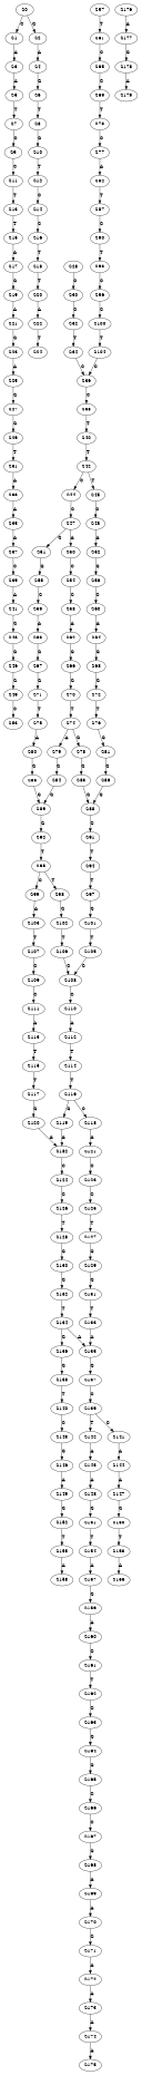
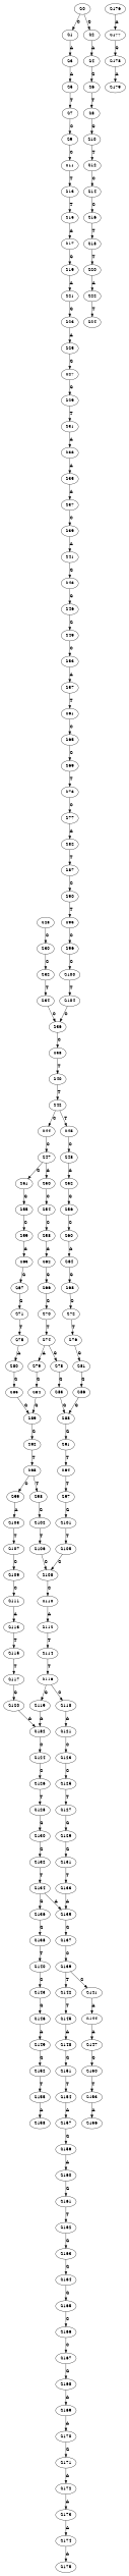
  strict digraph {
    S0
    S1
    S2
    S3
    S4
    S5
    S6
    S7
    S8
    S9
    S10
    S11
    S12
    S13
    S14
    S15
    S16
    S17
    S18
    S19
    S20
    S21
    S22
    S23
    S24
    S25
    S27
    S29
    S28
    S30
    S31
    S32
    S33
    S34
    S35
    S36
    S37
    S38
    S39
    S40
    S41
    S42
    S43
    S44
    S45
    S46
    S47
    S48
    S49
    S50
    S51
    S52
    S53
    S54
    S55
    S56
    S57
    S58
    S59
    S60
    S61
    S62
    S63
    S64
    S65
    S66
    S67
    S68
    S69
    S70
    S71
    S72
    S73
    S74
    S75
    S76
    S77
    S78
    S79
    S80
    S81
    S82
    S83
    S84
    S85
    S86
    S87
    S88
    S89
    S90
    S91
    S92
    S93
    S94
    S95
    S96
    S97
    S98
    S99
    S100
    S101
    S102
    S103
    S104
    S105
    S106
    S107
    S108
    S109
    S110
    S111
    S112
    S113
    S114
    S115
    S116
    S117
    S118
    S119
    S120
    S121
    n122 [label=S182]
    S123
    S124
    S125
    S126
    S127
    S128
    S129
    S130
    S131
    S132
    S133
    S134
    S135
    S136
    S137
    S138
    S139
    S140
    S141
    S142
    S143
    S144
    S145
    S146
    S147
    S148
    S149
    S150
    S151
    S152
    S153
    S154
    S155
    S156
    S157
    S158
    S159
    S160
    S161
    S162
    S163
    S164
    S165
    S166
    S167
    S168
    S169
    S170
    S171
    S172
    S173
    S174
    S175
    S176
    S177
    S178
    S179
    S0 -> S1 [label=C]
    S0 -> S2 [label=G]
    S1 -> S3 [label=A]
    S2 -> S4 [label=A]
    S3 -> S5 [label=A]
    S4 -> S6 [label=G]
    S5 -> S7 [label=T]
    S6 -> S8 [label=T]
    S7 -> S9 [label=C]
    S8 -> S10 [label=G]
    S9 -> S11 [label=C]
    S10 -> S12 [label=T]
    S11 -> S13 [label=T]
    S12 -> S14 [label=C]
    S13 -> S15 [label=T]
    S14 -> S16 [label=C]
    S15 -> S17 [label=A]
    S16 -> S18 [label=T]
    S17 -> S19 [label=G]
    S18 -> S20 [label=T]
    S19 -> S21 [label=A]
    S20 -> S22 [label=A]
    S21 -> S23 [label=G]
    S22 -> S24 [label=T]
    S23 -> S25 [label=A]
    S25 -> S27 [label=G]
    S27 -> S29 [label=G]
    S29 -> S31 [label=T]
    S28 -> S30 [label=C]
    S30 -> S32 [label=C]
    S31 -> S33 [label=A]
    S32 -> S34 [label=T]
    S33 -> S35 [label=A]
    S34 -> S36 [label=C]
    S35 -> S37 [label=A]
    S36 -> S38 [label=C]
    S37 -> S39 [label=C]
    S38 -> S40 [label=T]
    S39 -> S41 [label=A]
    S40 -> S42 [label=T]
    S41 -> S43 [label=G]
    S42 -> S44 [label=C]
    S42 -> S45 [label=T]
    S43 -> S46 [label=G]
    S44 -> S47 [label=C]
    S45 -> S48 [label=C]
    S46 -> S49 [label=G]
    S47 -> S50 [label=A]
    S47 -> S51 [label=G]
    S48 -> S52 [label=A]
    S49 -> S53 [label=C]
    S50 -> S54 [label=C]
    S51 -> S55 [label=G]
    S52 -> S56 [label=G]
+   S53 -> S57 [label=A]
    S54 -> S58 [label=C]
    S55 -> S59 [label=C]
    S56 -> S60 [label=C]
    S57 -> S61 [label=T]
    S58 -> S62 [label=A]
    S59 -> S63 [label=A]
    S60 -> S64 [label=A]
    S61 -> S65 [label=C]
    S62 -> S66 [label=G]
    S63 -> S67 [label=G]
    S64 -> S68 [label=G]
    S65 -> S69 [label=C]
    S66 -> S70 [label=G]
    S67 -> S71 [label=G]
    S68 -> S72 [label=G]
    S69 -> S73 [label=T]
    S70 -> S74 [label=T]
    S71 -> S75 [label=T]
    S72 -> S76 [label=T]
    S73 -> S77 [label=C]
    S74 -> S78 [label=G]
    S74 -> S79 [label=A]
    S75 -> S80 [label=A]
    S76 -> S81 [label=G]
    S77 -> S82 [label=A]
    S78 -> S83 [label=G]
    S79 -> S84 [label=G]
    S80 -> S85 [label=G]
    S81 -> S86 [label=G]
    S82 -> S87 [label=T]
    S83 -> S88 [label=G]
    S84 -> S89 [label=G]
    S85 -> S89 [label=G]
    S86 -> S88 [label=G]
    S87 -> S90 [label=C]
    S88 -> S91 [label=G]
    S89 -> S92 [label=G]
    S90 -> S93 [label=T]
    S91 -> S94 [label=T]
    S92 -> S95 [label=T]
    S93 -> S96 [label=C]
    S94 -> S97 [label=T]
    S95 -> S98 [label=T]
    S95 -> S99 [label=C]
    S96 -> S100 [label=C]
    S97 -> S101 [label=G]
    S98 -> S102 [label=G]
    S99 -> S103 [label=A]
    S100 -> S104 [label=T]
    S101 -> S105 [label=T]
    S102 -> S106 [label=T]
    S103 -> S107 [label=T]
    S104 -> S36 [label=C]
    S105 -> S108 [label=C]
    S106 -> S108 [label=C]
    S107 -> S109 [label=C]
    S108 -> S110 [label=C]
    S109 -> S111 [label=C]
    S110 -> S112 [label=A]
    S111 -> S113 [label=A]
    S112 -> S114 [label=T]
    S113 -> S115 [label=T]
    S114 -> S116 [label=T]
    S115 -> S117 [label=T]
    S116 -> S118 [label=C]
    S116 -> S119 [label=G]
    S117 -> S120 [label=G]
    S118 -> S121 [label=A]
    S119 -> n122 [label=A]
    S120 -> n122 [label=A]
    S121 -> S123 [label=C]
    n122 -> S124 [label=C]
    S123 -> S125 [label=C]
    S124 -> S126 [label=C]
    S125 -> S127 [label=T]
    S126 -> S128 [label=T]
    S127 -> S129 [label=G]
    S128 -> S130 [label=G]
    S129 -> S131 [label=G]
    S130 -> S132 [label=G]
    S131 -> S133 [label=T]
    S132 -> S134 [label=T]
    S133 -> S135 [label=A]
    S134 -> S135 [label=A]
    S134 -> S136 [label=G]
    S135 -> S137 [label=G]
    S136 -> S138 [label=G]
    S137 -> S139 [label=C]
    S138 -> S140 [label=T]
    S139 -> S141 [label=C]
    S139 -> S142 [label=T]
    S140 -> S143 [label=C]
    S141 -> S144 [label=A]
-   S142 -> S145 [label=A]
+   S142 -> S145 [label=T]
    S143 -> S146 [label=G]
    S144 -> S147 [label=A]
    S145 -> S148 [label=A]
    S146 -> S149 [label=A]
    S147 -> S150 [label=G]
    S148 -> S151 [label=G]
    S149 -> S152 [label=G]
    S150 -> S153 [label=T]
    S151 -> S154 [label=T]
    S152 -> S155 [label=T]
    S153 -> S156 [label=A]
    S154 -> S157 [label=A]
    S155 -> S158 [label=A]
    S157 -> S159 [label=G]
    S159 -> S160 [label=A]
    S160 -> S161 [label=G]
    S161 -> S162 [label=T]
    S162 -> S163 [label=G]
    S163 -> S164 [label=G]
    S164 -> S165 [label=G]
    S165 -> S166 [label=C]
    S166 -> S167 [label=C]
    S167 -> S168 [label=G]
    S168 -> S169 [label=A]
    S169 -> S170 [label=A]
    S170 -> S171 [label=G]
    S171 -> S172 [label=A]
    S172 -> S173 [label=A]
    S173 -> S174 [label=A]
    S174 -> S175 [label=A]
    S176 -> S177 [label=A]
    S177 -> S178 [label=G]
    S178 -> S179 [label=A]
  }
